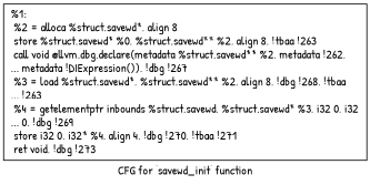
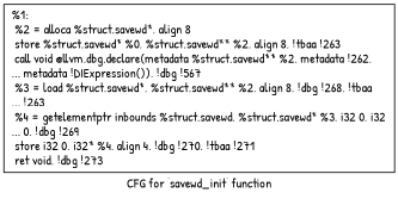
  digraph {
    label="CFG for 'savewd_init' function"
    fontname="Patrick Hand"
-   n1 [label="{%1:\l  %2 = alloca %struct.savewd*, align 8\l  store %struct.savewd* %0, %struct.savewd** %2, align 8, !tbaa !263\l  call void @llvm.dbg.declare(metadata %struct.savewd** %2, metadata !262,\l... metadata !DIExpression()), !dbg !267\l  %3 = load %struct.savewd*, %struct.savewd** %2, align 8, !dbg !268, !tbaa\l... !263\l  %4 = getelementptr inbounds %struct.savewd, %struct.savewd* %3, i32 0, i32\l... 0, !dbg !269\l  store i32 0, i32* %4, align 4, !dbg !270, !tbaa !271\l  ret void, !dbg !273\l}" shape=record fontname="Patrick Hand"]
+   n1 [label="{%1:\l  %2 = alloca %struct.savewd*, align 8\l  store %struct.savewd* %0, %struct.savewd** %2, align 8, !tbaa !263\l  call void @llvm.dbg.declare(metadata %struct.savewd** %2, metadata !262,\l... metadata !DIExpression()), !dbg !567\l  %3 = load %struct.savewd*, %struct.savewd** %2, align 8, !dbg !268, !tbaa\l... !263\l  %4 = getelementptr inbounds %struct.savewd, %struct.savewd* %3, i32 0, i32\l... 0, !dbg !269\l  store i32 0, i32* %4, align 4, !dbg !270, !tbaa !271\l  ret void, !dbg !273\l}" shape=record fontname="Patrick Hand"]
  }
